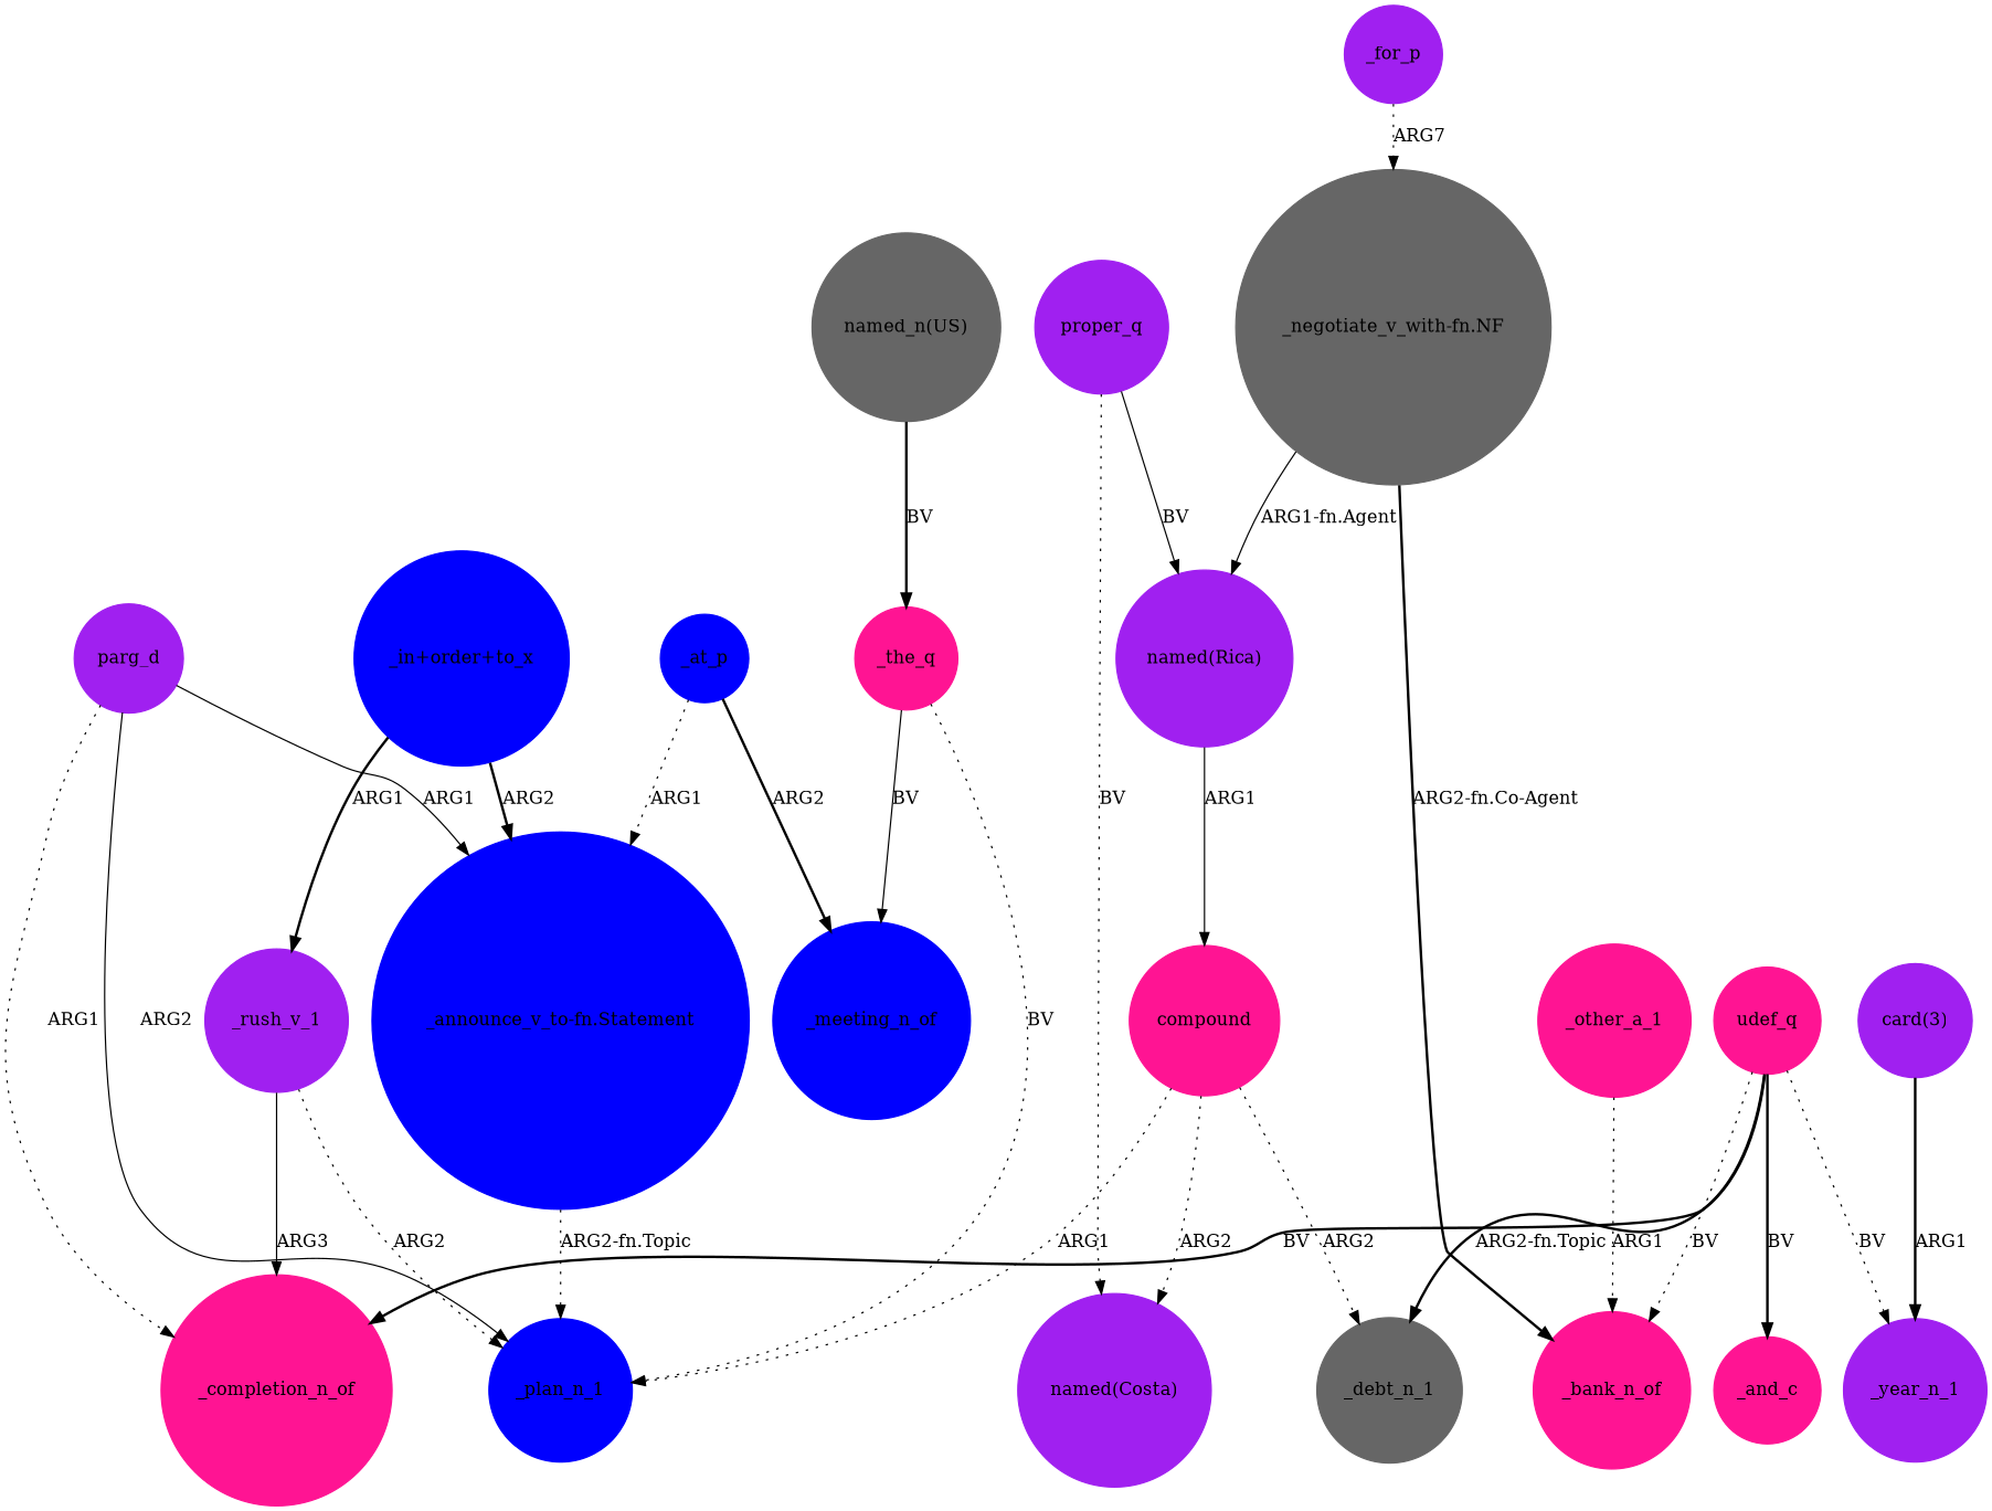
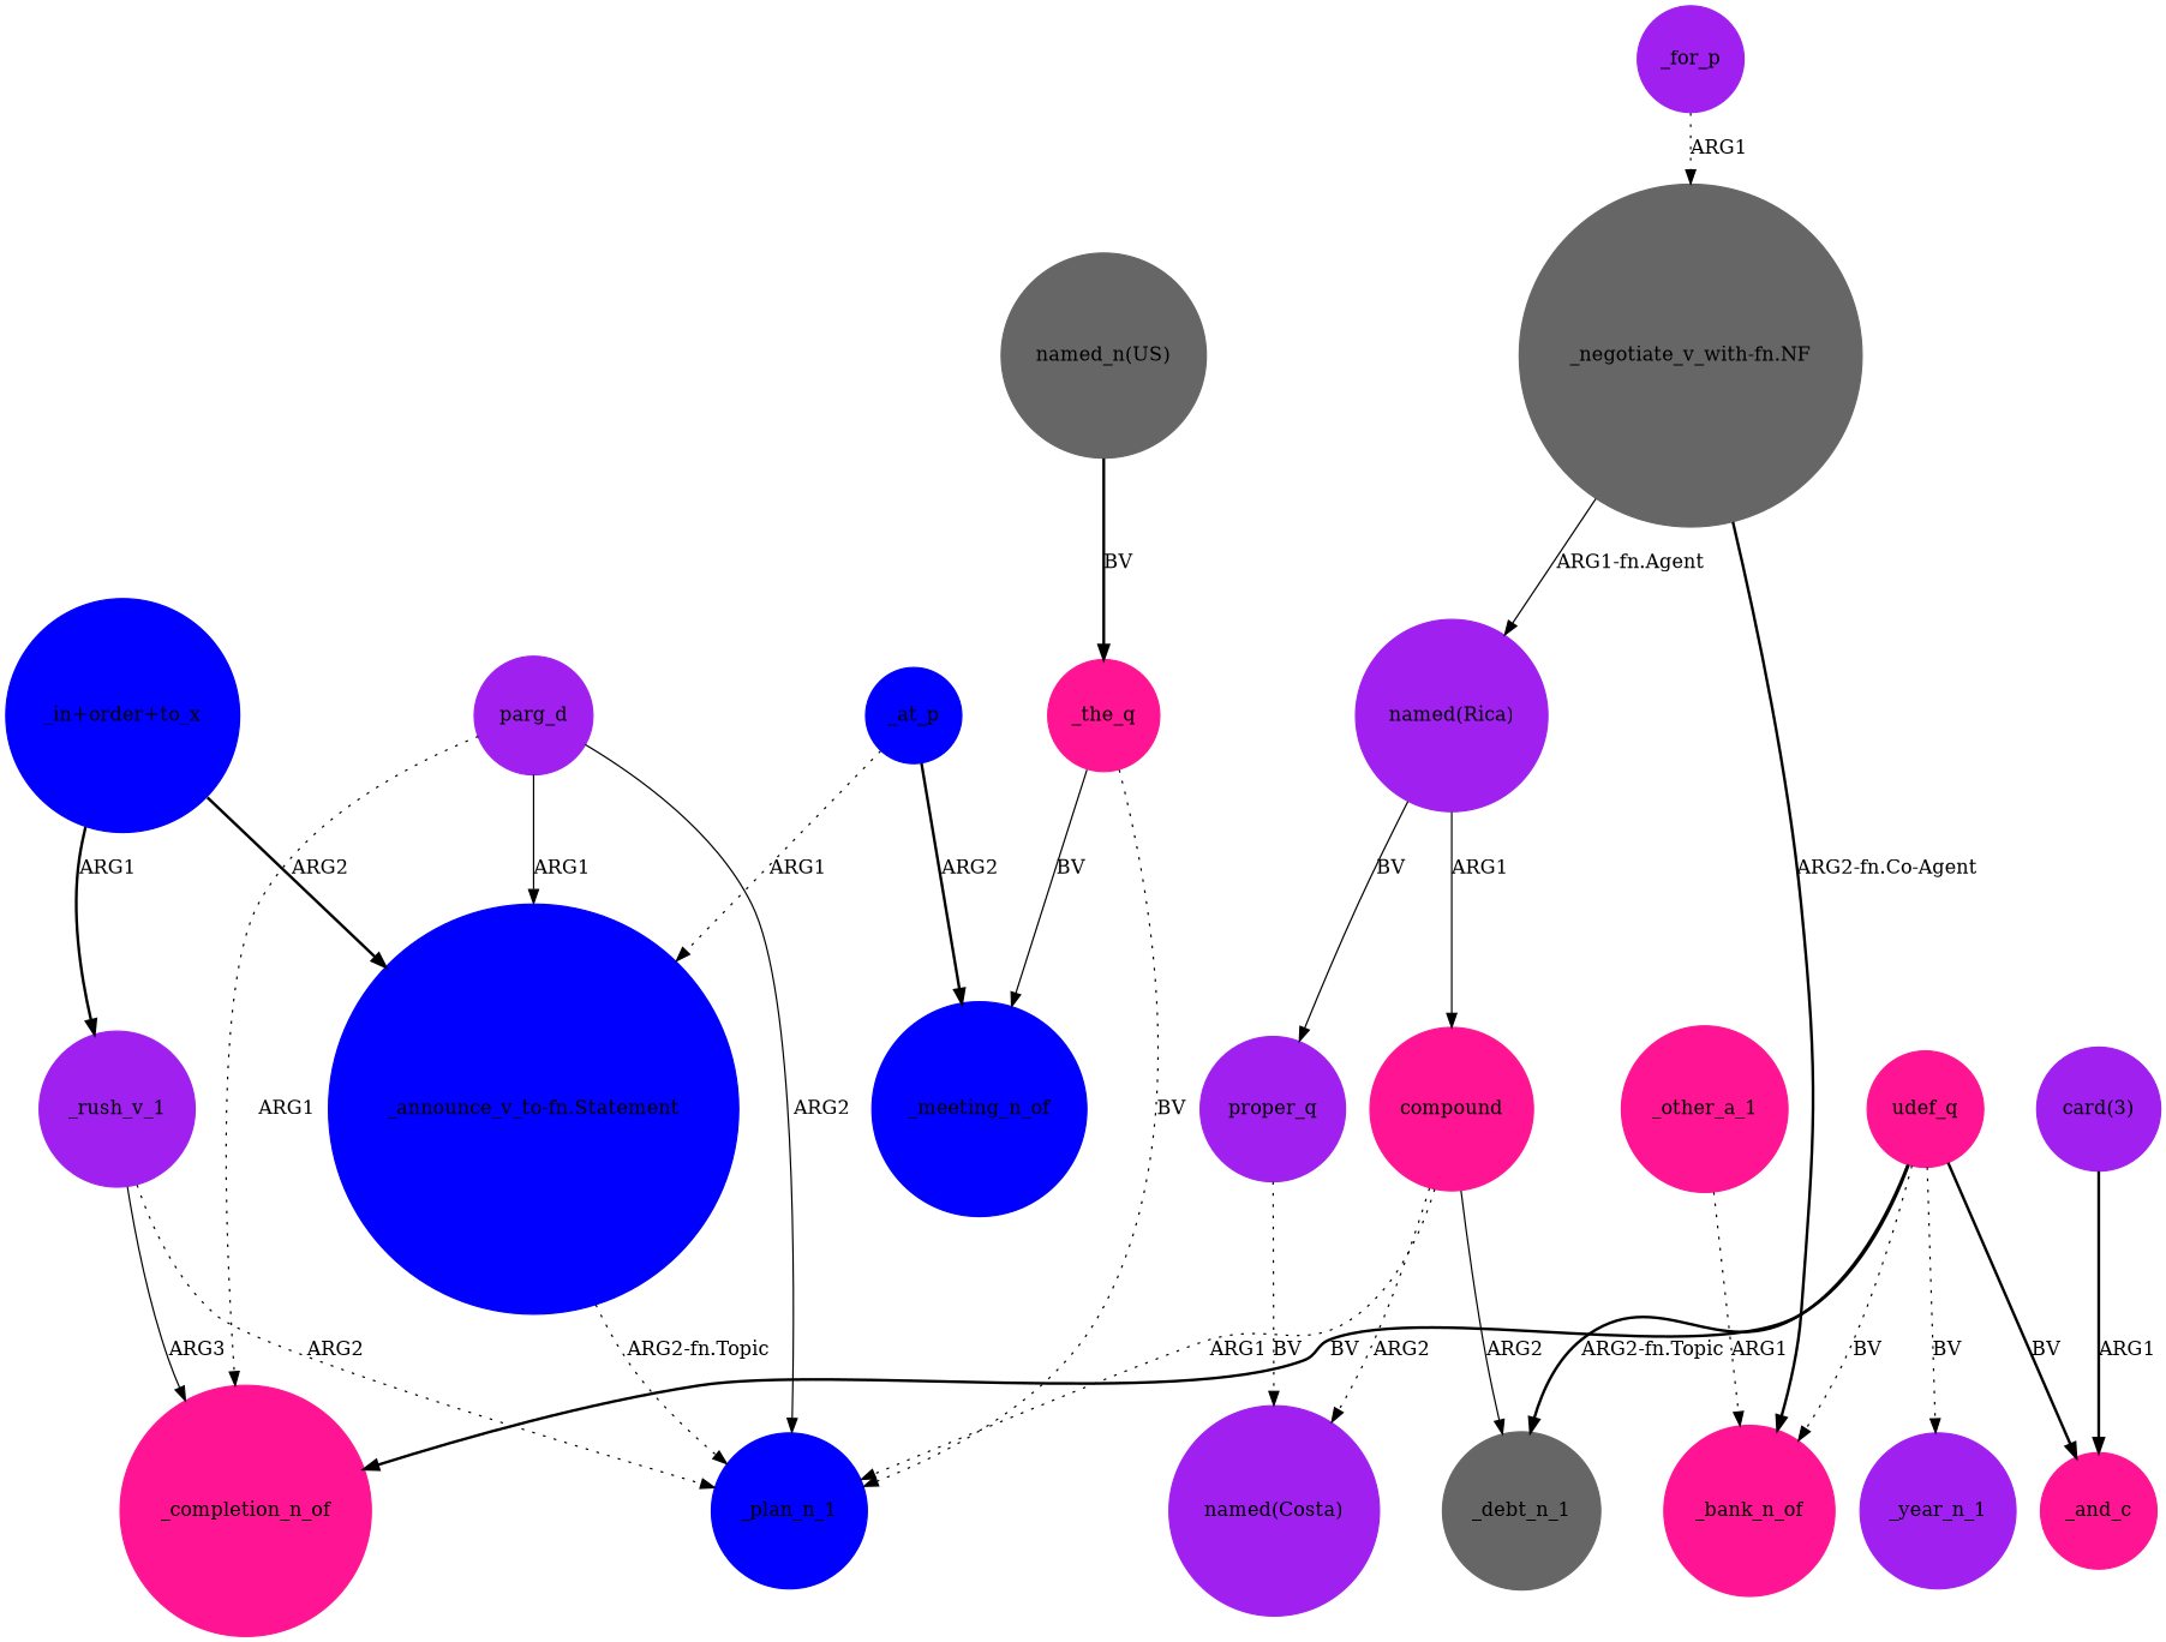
  digraph {
    node [color=purple shape=circle style=filled]
    edge [style=dotted]
    "_announce_v_to-fn.Statement" [color=blue]
    _plan_n_1 [color=blue]
    parg_d
    _completion_n_of [color=deeppink]
    _rush_v_1
    "_negotiate_v_with-fn.NF" [color=gray40]
    _for_p
    "named(Rica)"
    _bank_n_of [color=deeppink]
    _and_c [color=deeppink]
    compound [color=deeppink]
    proper_q
    "named(Costa)"
    udef_q [color=deeppink]
    _year_n_1
    _debt_n_1 [color=gray40]
    _the_q [color=deeppink]
    _meeting_n_of [color=blue]
    "named_n(US)" [color=gray40]
    "_in+order+to_x" [color=blue]
    _at_p [color=blue]
    "card(3)"
    _other_a_1 [color=deeppink]
    "_announce_v_to-fn.Statement" -> _plan_n_1 [label="ARG2-fn.Topic"]
    parg_d -> "_announce_v_to-fn.Statement" [label=ARG1 style=solid]
    parg_d -> _plan_n_1 [label=ARG2 style=solid]
    parg_d -> _completion_n_of [label=ARG1]
    _rush_v_1 -> _plan_n_1 [label=ARG2]
    _rush_v_1 -> _completion_n_of [label=ARG3 style=solid]
    "_negotiate_v_with-fn.NF" -> "named(Rica)" [label="ARG1-fn.Agent" style=solid]
    "_negotiate_v_with-fn.NF" -> _bank_n_of [label="ARG2-fn.Co-Agent" style=bold]
-   _for_p -> "_negotiate_v_with-fn.NF" [label=ARG7]
+   _for_p -> "_negotiate_v_with-fn.NF" [label=ARG1]
    "named(Rica)" -> compound [label=ARG1 style=solid]
    compound -> _plan_n_1 [label=ARG1]
    compound -> "named(Costa)" [label=ARG2]
-   compound -> _debt_n_1 [label=ARG2]
-   proper_q -> "named(Rica)" [label=BV style=solid]
+   compound -> _debt_n_1 [label=ARG2 style=solid]
+   "named(Rica)" -> proper_q [label=BV style=solid]
    proper_q -> "named(Costa)" [label=BV]
    udef_q -> _completion_n_of [label=BV style=bold]
    udef_q -> _bank_n_of [label=BV]
    udef_q -> _and_c [label=BV style=bold]
    udef_q -> _year_n_1 [label=BV]
    udef_q -> _debt_n_1 [label="ARG2-fn.Topic" style=bold]
    _the_q -> _plan_n_1 [label=BV]
    _the_q -> _meeting_n_of [label=BV style=solid]
    "named_n(US)" -> _the_q [label=BV style=bold]
    "_in+order+to_x" -> "_announce_v_to-fn.Statement" [label=ARG2 style=bold]
    "_in+order+to_x" -> _rush_v_1 [label=ARG1 style=bold]
    _at_p -> "_announce_v_to-fn.Statement" [label=ARG1]
    _at_p -> _meeting_n_of [label=ARG2 style=bold]
-   "card(3)" -> _year_n_1 [label=ARG1 style=bold]
+   "card(3)" -> _and_c [label=ARG1 style=bold]
    _other_a_1 -> _bank_n_of [label=ARG1]
  }
